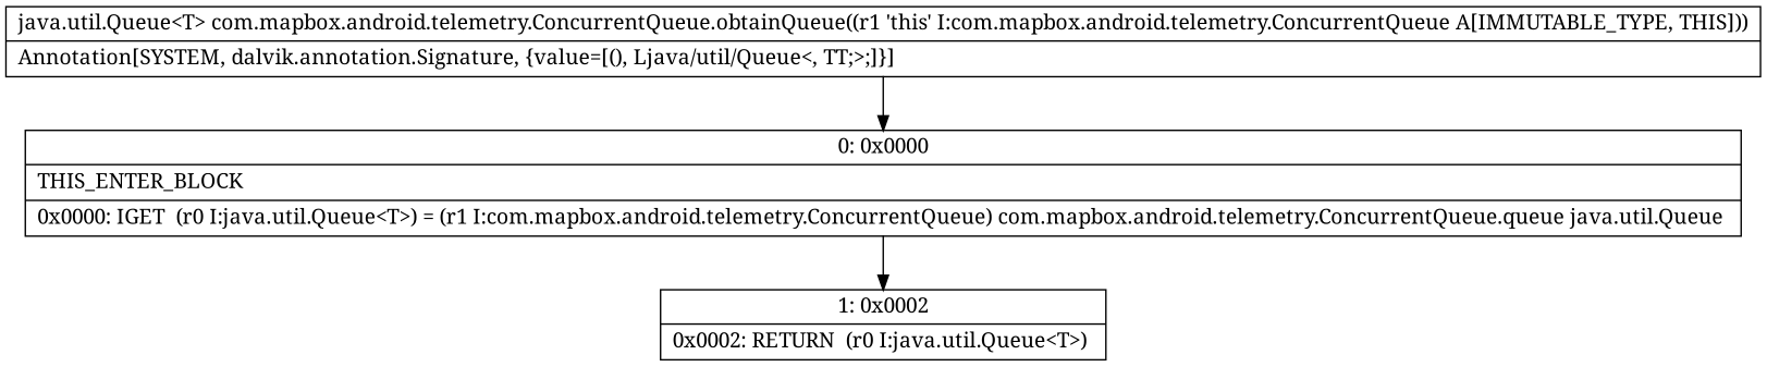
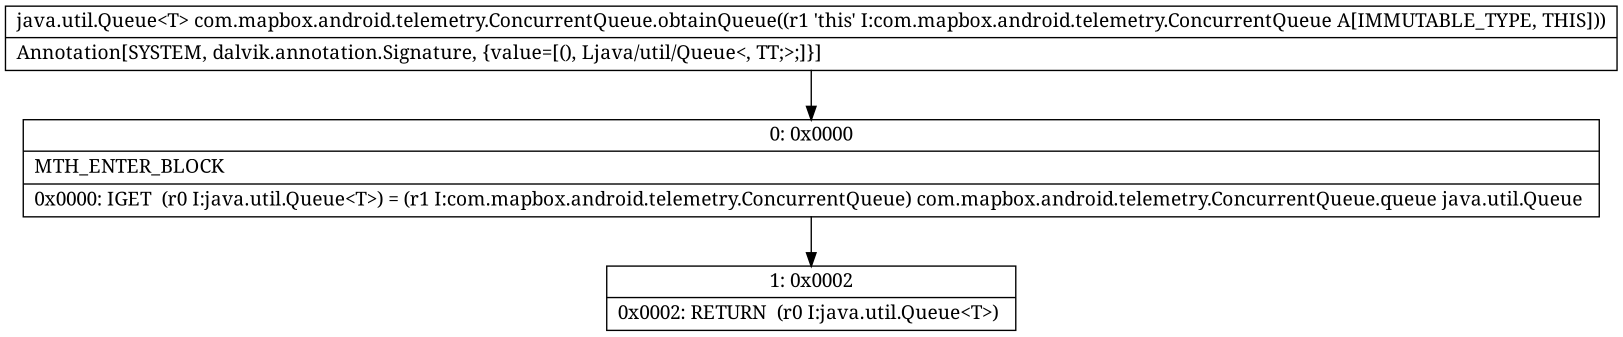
  digraph {
    fontname="Noto Serif"
    node [shape=record fontname="Noto Serif"]
    edge [fontname="Noto Serif"]
-   n1 [label="{0\:\ 0x0000|THIS_ENTER_BLOCK\l|0x0000: IGET  (r0 I:java.util.Queue\<T\>) = (r1 I:com.mapbox.android.telemetry.ConcurrentQueue) com.mapbox.android.telemetry.ConcurrentQueue.queue java.util.Queue \l}"]
+   n1 [label="{0\:\ 0x0000|MTH_ENTER_BLOCK\l|0x0000: IGET  (r0 I:java.util.Queue\<T\>) = (r1 I:com.mapbox.android.telemetry.ConcurrentQueue) com.mapbox.android.telemetry.ConcurrentQueue.queue java.util.Queue \l}"]
    n2 [label="{1\:\ 0x0002|0x0002: RETURN  (r0 I:java.util.Queue\<T\>) \l}"]
    n3 [label="{java.util.Queue\<T\> com.mapbox.android.telemetry.ConcurrentQueue.obtainQueue((r1 'this' I:com.mapbox.android.telemetry.ConcurrentQueue A[IMMUTABLE_TYPE, THIS]))  | Annotation[SYSTEM, dalvik.annotation.Signature, \{value=[(), Ljava\/util\/Queue\<, TT;\>;]\}]\l}"]
    n1 -> n2
    n3 -> n1
  }
